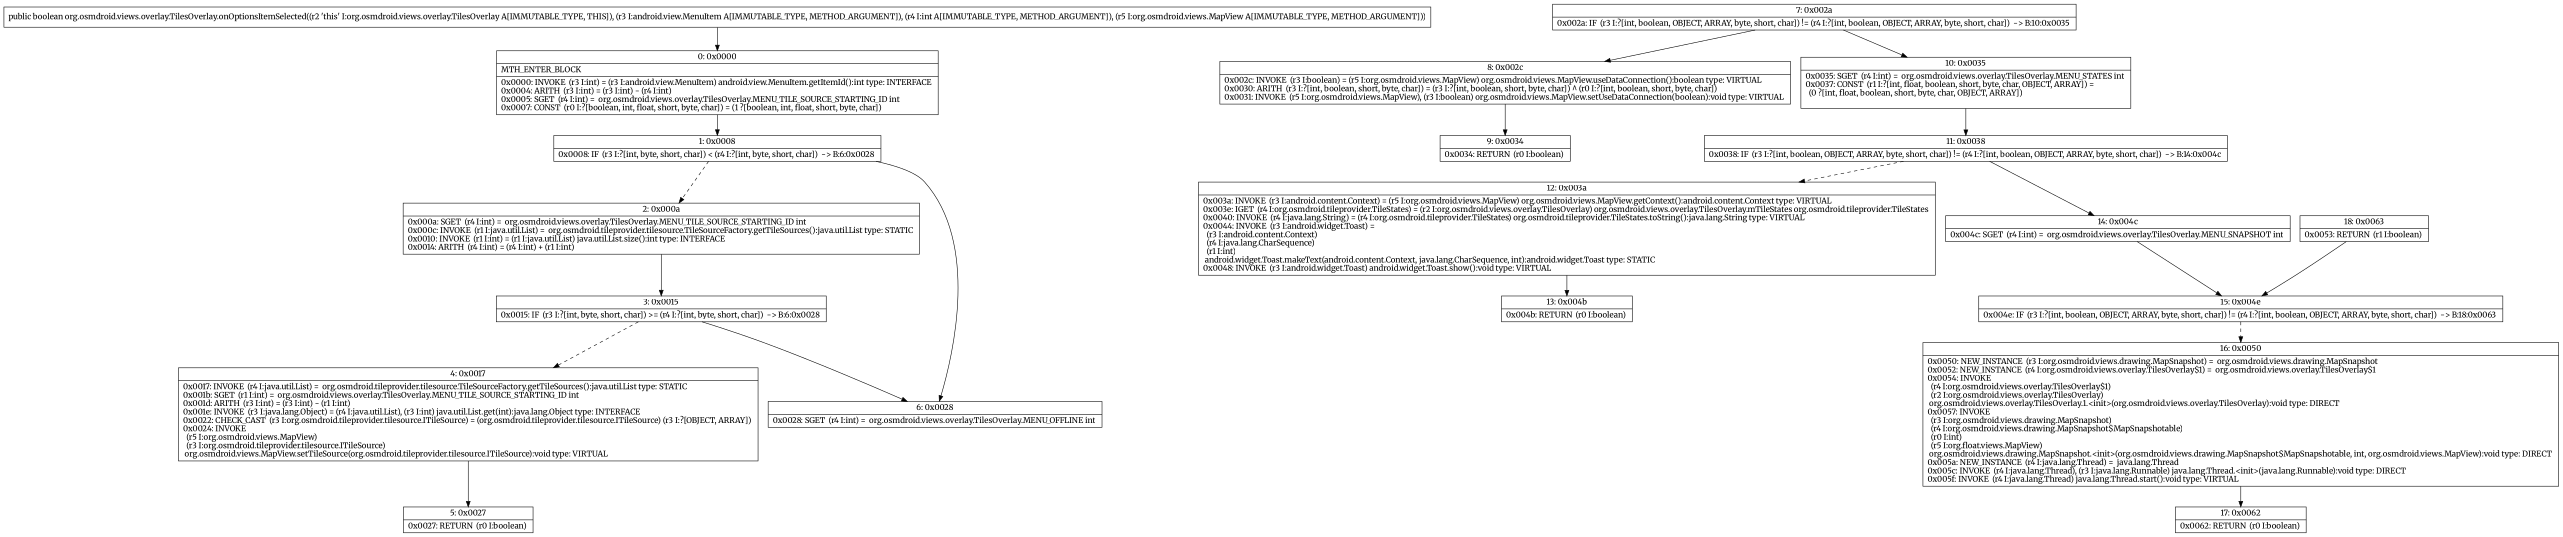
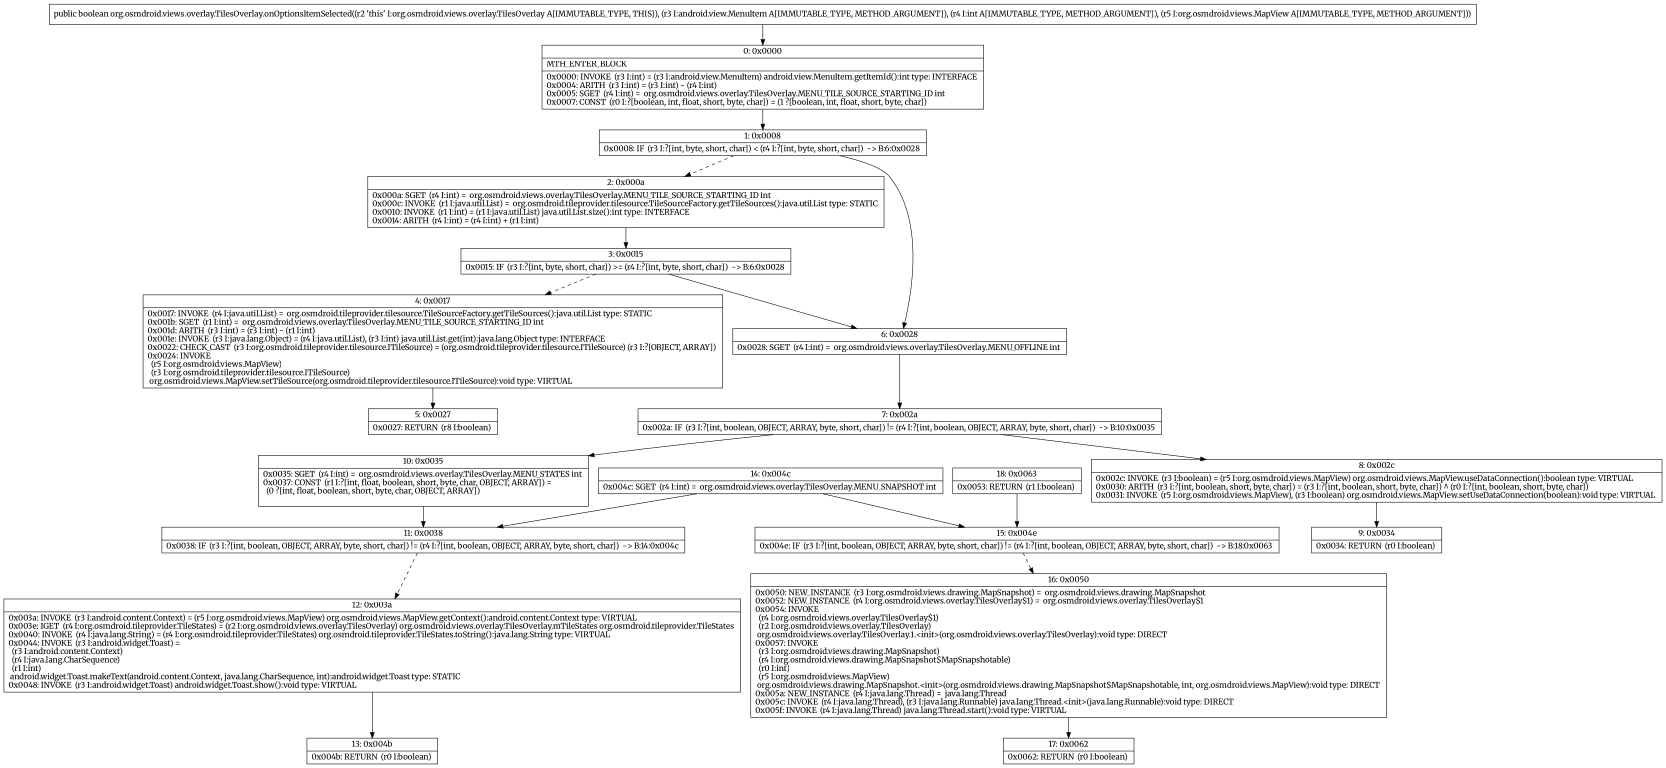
  digraph {
    fontname=Merriweather
    node [fontname=Merriweather shape=record]
    edge [fontname=Merriweather]
    n1 [label="{0\:\ 0x0000|MTH_ENTER_BLOCK\l|0x0000: INVOKE  (r3 I:int) = (r3 I:android.view.MenuItem) android.view.MenuItem.getItemId():int type: INTERFACE \l0x0004: ARITH  (r3 I:int) = (r3 I:int) \- (r4 I:int) \l0x0005: SGET  (r4 I:int) =  org.osmdroid.views.overlay.TilesOverlay.MENU_TILE_SOURCE_STARTING_ID int \l0x0007: CONST  (r0 I:?[boolean, int, float, short, byte, char]) = (1 ?[boolean, int, float, short, byte, char]) \l}"]
    n2 [label="{1\:\ 0x0008|0x0008: IF  (r3 I:?[int, byte, short, char]) \< (r4 I:?[int, byte, short, char])  \-\> B:6:0x0028 \l}"]
    n3 [label="{2\:\ 0x000a|0x000a: SGET  (r4 I:int) =  org.osmdroid.views.overlay.TilesOverlay.MENU_TILE_SOURCE_STARTING_ID int \l0x000c: INVOKE  (r1 I:java.util.List) =  org.osmdroid.tileprovider.tilesource.TileSourceFactory.getTileSources():java.util.List type: STATIC \l0x0010: INVOKE  (r1 I:int) = (r1 I:java.util.List) java.util.List.size():int type: INTERFACE \l0x0014: ARITH  (r4 I:int) = (r4 I:int) + (r1 I:int) \l}"]
    n4 [label="{6\:\ 0x0028|0x0028: SGET  (r4 I:int) =  org.osmdroid.views.overlay.TilesOverlay.MENU_OFFLINE int \l}"]
    n5 [label="{3\:\ 0x0015|0x0015: IF  (r3 I:?[int, byte, short, char]) \>= (r4 I:?[int, byte, short, char])  \-\> B:6:0x0028 \l}"]
    n6 [label="{7\:\ 0x002a|0x002a: IF  (r3 I:?[int, boolean, OBJECT, ARRAY, byte, short, char]) != (r4 I:?[int, boolean, OBJECT, ARRAY, byte, short, char])  \-\> B:10:0x0035 \l}"]
    n7 [label="{4\:\ 0x0017|0x0017: INVOKE  (r4 I:java.util.List) =  org.osmdroid.tileprovider.tilesource.TileSourceFactory.getTileSources():java.util.List type: STATIC \l0x001b: SGET  (r1 I:int) =  org.osmdroid.views.overlay.TilesOverlay.MENU_TILE_SOURCE_STARTING_ID int \l0x001d: ARITH  (r3 I:int) = (r3 I:int) \- (r1 I:int) \l0x001e: INVOKE  (r3 I:java.lang.Object) = (r4 I:java.util.List), (r3 I:int) java.util.List.get(int):java.lang.Object type: INTERFACE \l0x0022: CHECK_CAST  (r3 I:org.osmdroid.tileprovider.tilesource.ITileSource) = (org.osmdroid.tileprovider.tilesource.ITileSource) (r3 I:?[OBJECT, ARRAY]) \l0x0024: INVOKE  \l  (r5 I:org.osmdroid.views.MapView)\l  (r3 I:org.osmdroid.tileprovider.tilesource.ITileSource)\l org.osmdroid.views.MapView.setTileSource(org.osmdroid.tileprovider.tilesource.ITileSource):void type: VIRTUAL \l}"]
-   n8 [label="{5\:\ 0x0027|0x0027: RETURN  (r0 I:boolean) \l}"]
+   n8 [label="{5\:\ 0x0027|0x0027: RETURN  (r8 I:boolean) \l}"]
    n9 [label="{8\:\ 0x002c|0x002c: INVOKE  (r3 I:boolean) = (r5 I:org.osmdroid.views.MapView) org.osmdroid.views.MapView.useDataConnection():boolean type: VIRTUAL \l0x0030: ARITH  (r3 I:?[int, boolean, short, byte, char]) = (r3 I:?[int, boolean, short, byte, char]) ^ (r0 I:?[int, boolean, short, byte, char]) \l0x0031: INVOKE  (r5 I:org.osmdroid.views.MapView), (r3 I:boolean) org.osmdroid.views.MapView.setUseDataConnection(boolean):void type: VIRTUAL \l}"]
    n10 [label="{10\:\ 0x0035|0x0035: SGET  (r4 I:int) =  org.osmdroid.views.overlay.TilesOverlay.MENU_STATES int \l0x0037: CONST  (r1 I:?[int, float, boolean, short, byte, char, OBJECT, ARRAY]) = \l  (0 ?[int, float, boolean, short, byte, char, OBJECT, ARRAY])\l \l}"]
    n11 [label="{9\:\ 0x0034|0x0034: RETURN  (r0 I:boolean) \l}"]
    n12 [label="{11\:\ 0x0038|0x0038: IF  (r3 I:?[int, boolean, OBJECT, ARRAY, byte, short, char]) != (r4 I:?[int, boolean, OBJECT, ARRAY, byte, short, char])  \-\> B:14:0x004c \l}"]
    n13 [label="{12\:\ 0x003a|0x003a: INVOKE  (r3 I:android.content.Context) = (r5 I:org.osmdroid.views.MapView) org.osmdroid.views.MapView.getContext():android.content.Context type: VIRTUAL \l0x003e: IGET  (r4 I:org.osmdroid.tileprovider.TileStates) = (r2 I:org.osmdroid.views.overlay.TilesOverlay) org.osmdroid.views.overlay.TilesOverlay.mTileStates org.osmdroid.tileprovider.TileStates \l0x0040: INVOKE  (r4 I:java.lang.String) = (r4 I:org.osmdroid.tileprovider.TileStates) org.osmdroid.tileprovider.TileStates.toString():java.lang.String type: VIRTUAL \l0x0044: INVOKE  (r3 I:android.widget.Toast) = \l  (r3 I:android.content.Context)\l  (r4 I:java.lang.CharSequence)\l  (r1 I:int)\l android.widget.Toast.makeText(android.content.Context, java.lang.CharSequence, int):android.widget.Toast type: STATIC \l0x0048: INVOKE  (r3 I:android.widget.Toast) android.widget.Toast.show():void type: VIRTUAL \l}"]
    n14 [label="{14\:\ 0x004c|0x004c: SGET  (r4 I:int) =  org.osmdroid.views.overlay.TilesOverlay.MENU_SNAPSHOT int \l}"]
    n15 [label="{13\:\ 0x004b|0x004b: RETURN  (r0 I:boolean) \l}"]
    n16 [label="{15\:\ 0x004e|0x004e: IF  (r3 I:?[int, boolean, OBJECT, ARRAY, byte, short, char]) != (r4 I:?[int, boolean, OBJECT, ARRAY, byte, short, char])  \-\> B:18:0x0063 \l}"]
-   n17 [label="{16\:\ 0x0050|0x0050: NEW_INSTANCE  (r3 I:org.osmdroid.views.drawing.MapSnapshot) =  org.osmdroid.views.drawing.MapSnapshot \l0x0052: NEW_INSTANCE  (r4 I:org.osmdroid.views.overlay.TilesOverlay$1) =  org.osmdroid.views.overlay.TilesOverlay$1 \l0x0054: INVOKE  \l  (r4 I:org.osmdroid.views.overlay.TilesOverlay$1)\l  (r2 I:org.osmdroid.views.overlay.TilesOverlay)\l org.osmdroid.views.overlay.TilesOverlay.1.\<init\>(org.osmdroid.views.overlay.TilesOverlay):void type: DIRECT \l0x0057: INVOKE  \l  (r3 I:org.osmdroid.views.drawing.MapSnapshot)\l  (r4 I:org.osmdroid.views.drawing.MapSnapshot$MapSnapshotable)\l  (r0 I:int)\l  (r5 I:org.float.views.MapView)\l org.osmdroid.views.drawing.MapSnapshot.\<init\>(org.osmdroid.views.drawing.MapSnapshot$MapSnapshotable, int, org.osmdroid.views.MapView):void type: DIRECT \l0x005a: NEW_INSTANCE  (r4 I:java.lang.Thread) =  java.lang.Thread \l0x005c: INVOKE  (r4 I:java.lang.Thread), (r3 I:java.lang.Runnable) java.lang.Thread.\<init\>(java.lang.Runnable):void type: DIRECT \l0x005f: INVOKE  (r4 I:java.lang.Thread) java.lang.Thread.start():void type: VIRTUAL \l}"]
+   n17 [label="{16\:\ 0x0050|0x0050: NEW_INSTANCE  (r3 I:org.osmdroid.views.drawing.MapSnapshot) =  org.osmdroid.views.drawing.MapSnapshot \l0x0052: NEW_INSTANCE  (r4 I:org.osmdroid.views.overlay.TilesOverlay$1) =  org.osmdroid.views.overlay.TilesOverlay$1 \l0x0054: INVOKE  \l  (r4 I:org.osmdroid.views.overlay.TilesOverlay$1)\l  (r2 I:org.osmdroid.views.overlay.TilesOverlay)\l org.osmdroid.views.overlay.TilesOverlay.1.\<init\>(org.osmdroid.views.overlay.TilesOverlay):void type: DIRECT \l0x0057: INVOKE  \l  (r3 I:org.osmdroid.views.drawing.MapSnapshot)\l  (r4 I:org.osmdroid.views.drawing.MapSnapshot$MapSnapshotable)\l  (r0 I:int)\l  (r5 I:org.osmdroid.views.MapView)\l org.osmdroid.views.drawing.MapSnapshot.\<init\>(org.osmdroid.views.drawing.MapSnapshot$MapSnapshotable, int, org.osmdroid.views.MapView):void type: DIRECT \l0x005a: NEW_INSTANCE  (r4 I:java.lang.Thread) =  java.lang.Thread \l0x005c: INVOKE  (r4 I:java.lang.Thread), (r3 I:java.lang.Runnable) java.lang.Thread.\<init\>(java.lang.Runnable):void type: DIRECT \l0x005f: INVOKE  (r4 I:java.lang.Thread) java.lang.Thread.start():void type: VIRTUAL \l}"]
    n18 [label="{17\:\ 0x0062|0x0062: RETURN  (r0 I:boolean) \l}"]
    n19 [label="{18\:\ 0x0063|0x0053: RETURN  (r1 I:boolean) \l}"]
    n20 [label="{public boolean org.osmdroid.views.overlay.TilesOverlay.onOptionsItemSelected((r2 'this' I:org.osmdroid.views.overlay.TilesOverlay A[IMMUTABLE_TYPE, THIS]), (r3 I:android.view.MenuItem A[IMMUTABLE_TYPE, METHOD_ARGUMENT]), (r4 I:int A[IMMUTABLE_TYPE, METHOD_ARGUMENT]), (r5 I:org.osmdroid.views.MapView A[IMMUTABLE_TYPE, METHOD_ARGUMENT])) }"]
    n1 -> n2
    n2 -> n3 [style=dashed]
    n2 -> n4
    n3 -> n5
+   n4 -> n6
    n5 -> n4
    n5 -> n7 [style=dashed]
    n6 -> n9 [style=solid]
    n6 -> n10
    n7 -> n8
    n9 -> n11
    n10 -> n12
    n12 -> n13 [style=dashed]
-   n12 -> n14
+   n14 -> n12
    n13 -> n15
    n14 -> n16
    n16 -> n17 [style=dashed]
    n17 -> n18
    n19 -> n16
    n20 -> n1
  }
